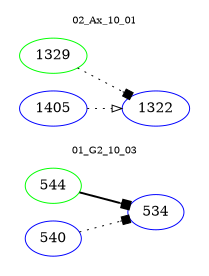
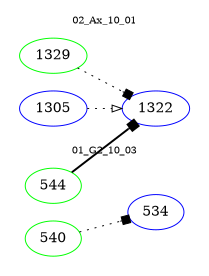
  digraph {
    rankdir=LR
    node [color=blue]
    edge [arrowhead=box color=black style=dotted]
    n1 [color=green label=1329]
-   n2 [label=1405]
+   n2 [label=1305]
    n3 [label=1322]
    n4 [color=green label=544]
    n5 [label=534]
-   n6 [label=540]
+   n6 [color=green label=540]
    subgraph cluster_1 {
      color=white
      fontsize=10
      label="02_Ax_10_01"
      n1
      n2
      n3
    }
    subgraph cluster_2 {
      color=white
      fontsize=10
      label="01_G2_10_03"
      n4
      n5
      n6
    }
    n1 -> n3
    n2 -> n3 [arrowhead=onormal]
-   n4 -> n5 [style=bold]
+   n4 -> n3 [style=bold]
    n6 -> n5
  }
